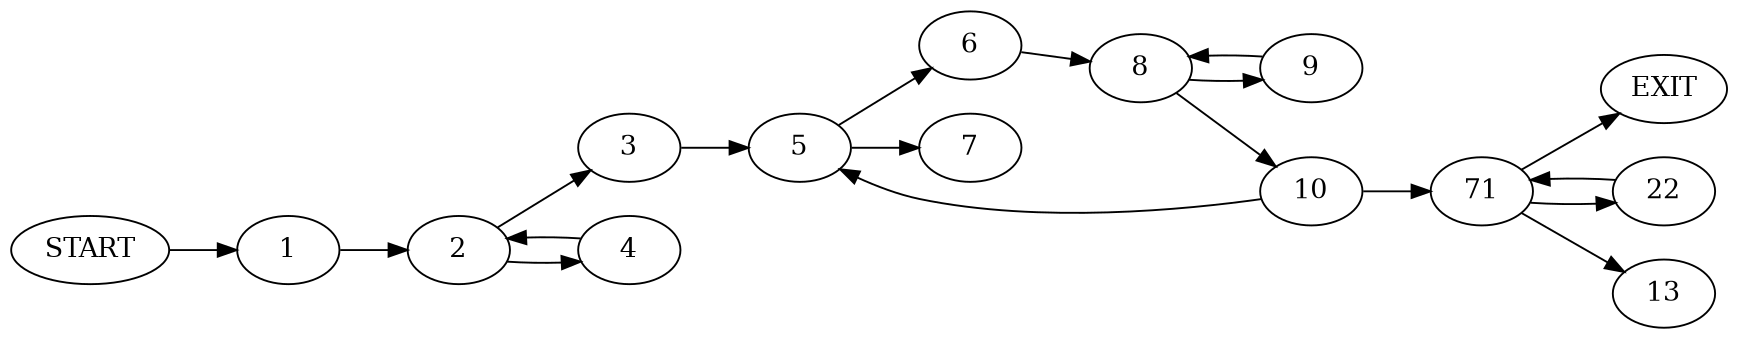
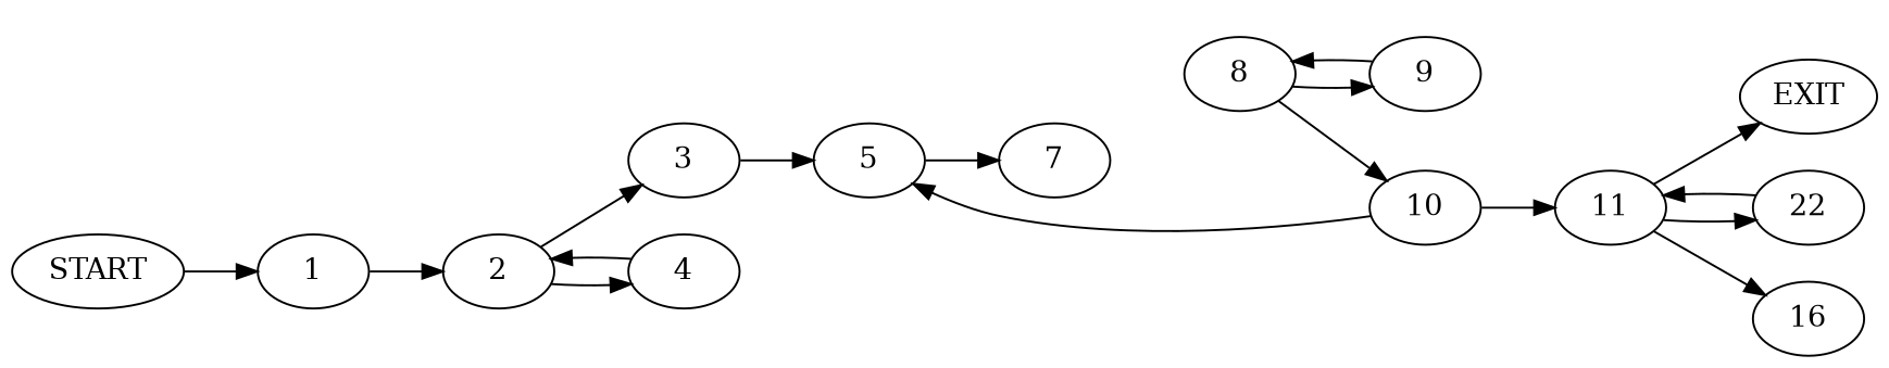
  digraph {
    rankdir=LR
    n1 [label=START]
    1
    2
    n4 [label=EXIT]
    3
    4
    5
-   6
    7
    8
    9
    10
-   11 [label=71]
+   11
    n14 [label=22]
-   13
+   13 [label=16]
    n1 -> 1
    1 -> 2
    2 -> 3
    2 -> 4
    3 -> 5
    4 -> 2
-   5 -> 6
    5 -> 7
-   6 -> 8
    8 -> 9
    8 -> 10
    9 -> 8
    10 -> 5
    10 -> 11
    11 -> n4
    11 -> n14
    11 -> 13
    n14 -> 11
  }
